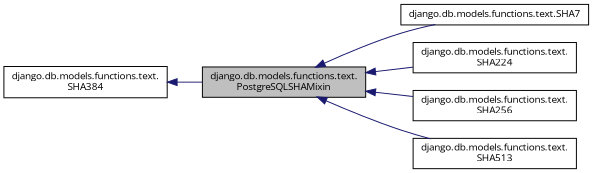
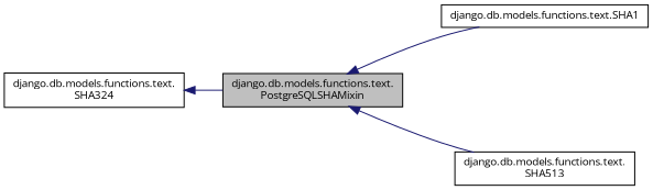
  digraph {
    fontname="Open Sans"
    rankdir=LR
    node [color=black fillcolor=white fontname="Open Sans" fontsize=10 shape=record style=filled]
    edge [color=midnightblue dir=back fontname="Open Sans" fontsize=10 labelfontname=Helvetica labelfontsize=10 style=solid]
    n1 [fillcolor=grey75 fontcolor=black height=0.2 label="django.db.models.functions.text.\lPostgreSQLSHAMixin" width=0.4]
-   n2 [height=0.2 label="django.db.models.functions.text.SHA7" width=0.4]
-   n3 [height=0.2 label="django.db.models.functions.text.\lSHA224" width=0.4]
-   n4 [height=0.2 label="django.db.models.functions.text.\lSHA256" width=0.4]
+   n2 [height=0.2 label="django.db.models.functions.text.SHA1" width=0.4]
    n5 [height=0.2 label="django.db.models.functions.text.\lSHA513" width=0.4]
-   n6 [height=0.2 label="django.db.models.functions.text.\lSHA384" width=0.4]
+   n6 [height=0.2 label="django.db.models.functions.text.\lSHA324" width=0.4]
    n1 -> n2
-   n1 -> n3
-   n1 -> n4
    n1 -> n5
    n6 -> n1
  }
